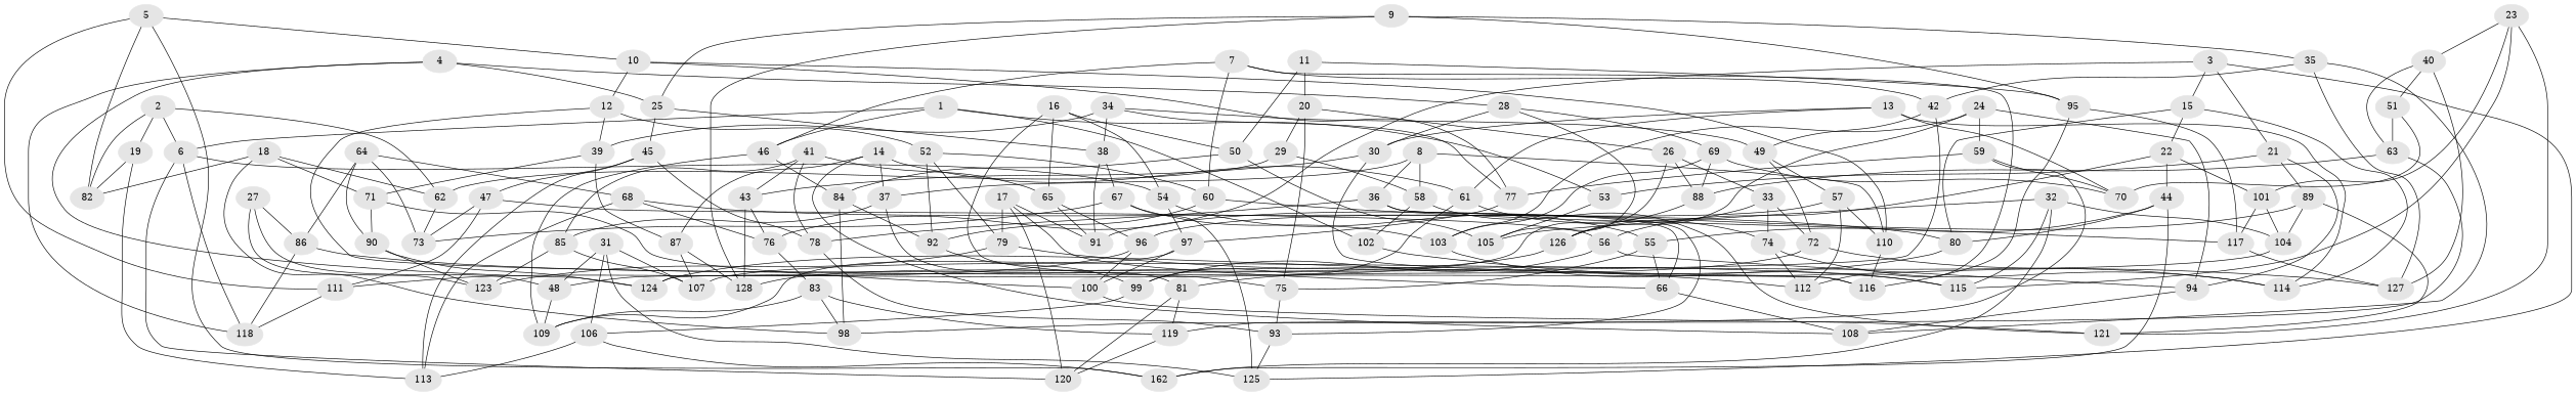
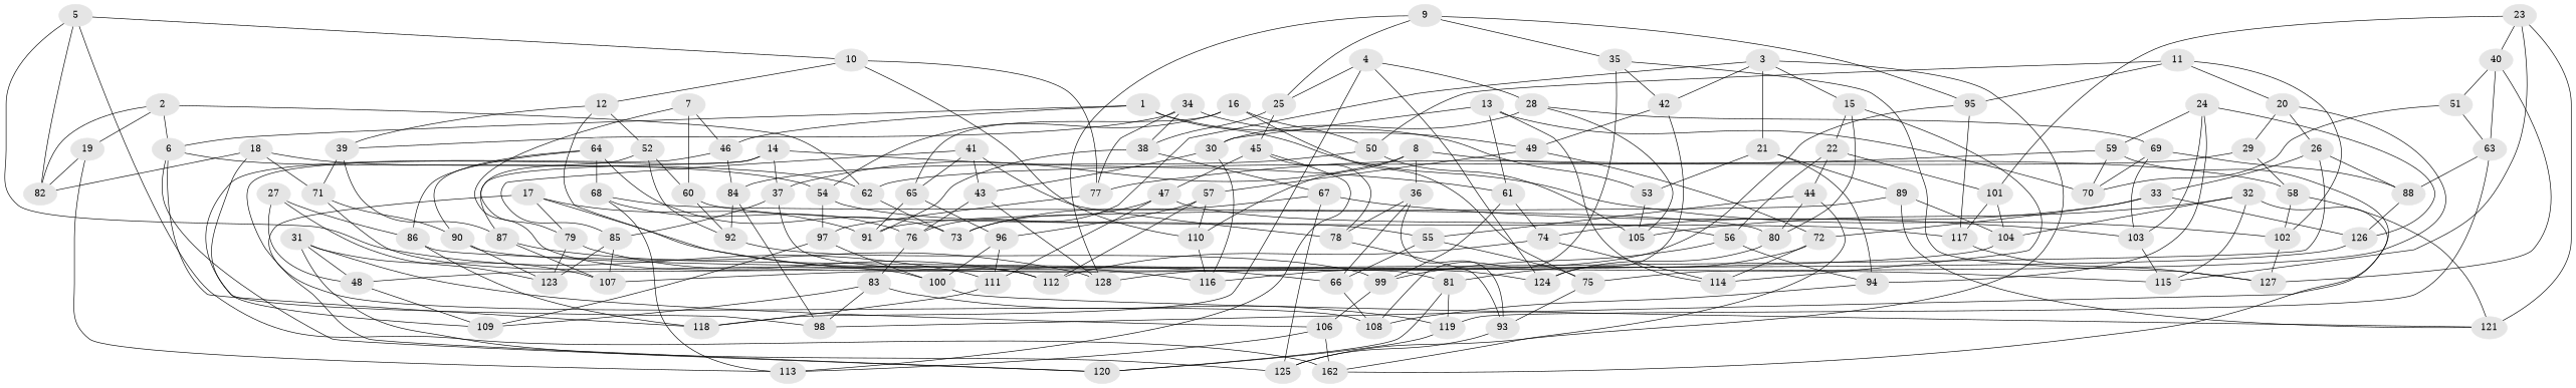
  graph {
    node [color=gray90 style=filled]
    1
    46
    53
    102
    6
    19
    82
    113
    84
    109
    105
    127
    2
    62
    118
    54
    120
    73
    3
    15
    21
    76
    125
    114
    22
    80
    89
    94
    83
    4
    25
    28
    124
    38
    45
    30
    69
    5
    10
    111
    n41 [label=162]
    110
    12
    77
    55
    97
    7
    42
    60
    112
    49
    92
    117
    8
    36
    37
    58
    66
    78
    93
    81
    85
    121
    116
    9
    35
    95
    128
    108
    39
    52
    11
    20
    50
    75
    26
    29
    87
    71
    79
    13
    61
    70
    43
    74
    99
    14
    107
    44
    56
    101
    16
    65
    91
    96
    17
    123
    18
    98
    90
    100
    33
    48
    88
    104
    23
    40
    115
    51
    63
    24
    59
    103
    126
    67
    47
    72
    27
    86
    31
    106
    32
    34
    57
    119
    41
    64
    68
    1 -- 46
    1 -- 53
    1 -- 102
    1 -- 6
    46 -- 84
    46 -- 109
    53 -- 105
    102 -- 127
    6 -- 118
    6 -- 54
    6 -- 120
    19 -- 82
    19 -- 113
    84 -- 92
    84 -- 98
    2 -- 6
    2 -- 19
    2 -- 82
    2 -- 62
    62 -- 73
    54 -- 55
    54 -- 97
    3 -- 15
    3 -- 21
    3 -- 76
    3 -- 125
    15 -- 114
    15 -- 22
    15 -- 80
    21 -- 53
    21 -- 89
    21 -- 94
    76 -- 83
    22 -- 44
    22 -- 56
    22 -- 101
    80 -- 124
    89 -- 121
    89 -- 91
    89 -- 104
    94 -- 108
    83 -- 109
    83 -- 98
    83 -- 119
    4 -- 118
    4 -- 25
    4 -- 28
    4 -- 124
    25 -- 38
    25 -- 45
    28 -- 105
    28 -- 30
    28 -- 69
    38 -- 91
    38 -- 67
    45 -- 113
    45 -- 78
    45 -- 47
    30 -- 116
    30 -- 43
    69 -- 70
    69 -- 88
    69 -- 103
    5 -- 82
    5 -- 10
    5 -- 111
    5 -- n41
    10 -- 110
    10 -- 12
    10 -- 77
    111 -- 118
    110 -- 116
    12 -- 116
    12 -- 39
    12 -- 52
    77 -- 97
    55 -- 66
    55 -- 75
    97 -- 109
    97 -- 100
    7 -- 46
-   7 -- 42
+   3 -- 42
    7 -- 60
    7 -- 112
    42 -- 124
    42 -- 49
    60 -- 92
    60 -- 117
    49 -- 72
    49 -- 57
    92 -- 99
    117 -- 127
    8 -- 110
    8 -- 36
    8 -- 37
    8 -- 58
    36 -- 66
    36 -- 78
    36 -- 93
    37 -- 81
    37 -- 85
    58 -- 102
    58 -- 121
    66 -- 108
    78 -- 93
    93 -- 125
    81 -- 120
    81 -- 119
    85 -- 107
    85 -- 123
    9 -- 25
    9 -- 35
    9 -- 95
    9 -- 128
    35 -- 127
    35 -- 42
    35 -- 108
    95 -- 117
    95 -- 116
    39 -- 87
    39 -- 71
    52 -- 60
    52 -- 92
    52 -- 79
+   11 -- 102
    11 -- 95
    11 -- 20
    11 -- 50
    20 -- 75
    20 -- 26
    20 -- 29
    50 -- 84
    50 -- 105
    75 -- 93
    26 -- 33
    26 -- 48
    26 -- 88
    29 -- 62
    29 -- 58
    87 -- 128
    87 -- 107
    71 -- 90
    71 -- 100
    79 -- 112
    79 -- 123
    13 -- 114
    13 -- 30
    13 -- 61
    13 -- 70
    61 -- 74
    61 -- 99
    43 -- 76
    43 -- 128
    74 -- 114
    74 -- 112
    99 -- 106
    14 -- 37
    14 -- 108
    14 -- 87
    14 -- 61
    44 -- 80
    44 -- n41
    44 -- 55
    56 -- 94
    56 -- 99
    101 -- 117
    101 -- 104
    16 -- 54
    16 -- 50
    16 -- 75
    16 -- 65
    65 -- 91
    65 -- 96
    96 -- 111
    96 -- 100
    17 -- 120
    17 -- 66
    17 -- 79
    17 -- 91
    18 -- 82
    18 -- 62
    18 -- 71
    18 -- 98
    90 -- 124
    90 -- 123
    100 -- 121
    33 -- 74
    33 -- 126
    33 -- 72
    48 -- 109
    88 -- 126
    104 -- 107
    23 -- 121
    23 -- 101
    23 -- 40
    23 -- 115
    40 -- 127
    40 -- 51
    40 -- 63
    51 -- 70
    51 -- 63
    63 -- 88
    63 -- 119
    24 -- 94
    24 -- 59
    24 -- 103
    24 -- 126
    59 -- 77
    59 -- 70
    59 -- 98
    103 -- 115
    126 -- 128
    67 -- 73
    67 -- 125
    67 -- 103
    47 -- 73
    47 -- 111
    47 -- 56
    72 -- 114
    72 -- 81
    27 -- 123
    27 -- 48
    27 -- 86
    86 -- 118
    86 -- 115
    31 -- 125
    31 -- 107
    31 -- 48
    31 -- 106
    106 -- 113
    106 -- n41
    32 -- 105
    32 -- n41
    32 -- 104
    32 -- 115
    34 -- 38
    34 -- 77
    34 -- 49
    34 -- 39
    57 -- 110
    57 -- 112
    57 -- 96
    119 -- 120
    41 -- 78
    41 -- 85
    41 -- 43
    41 -- 65
    64 -- 73
    64 -- 90
    64 -- 86
    64 -- 68
    68 -- 113
    68 -- 76
    68 -- 80
  }
